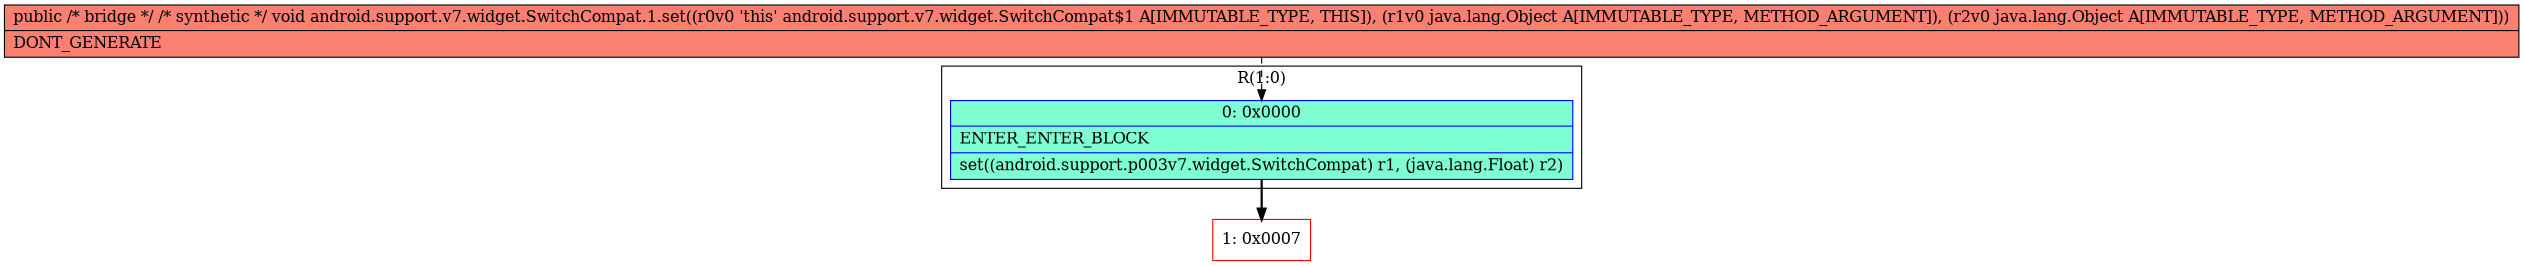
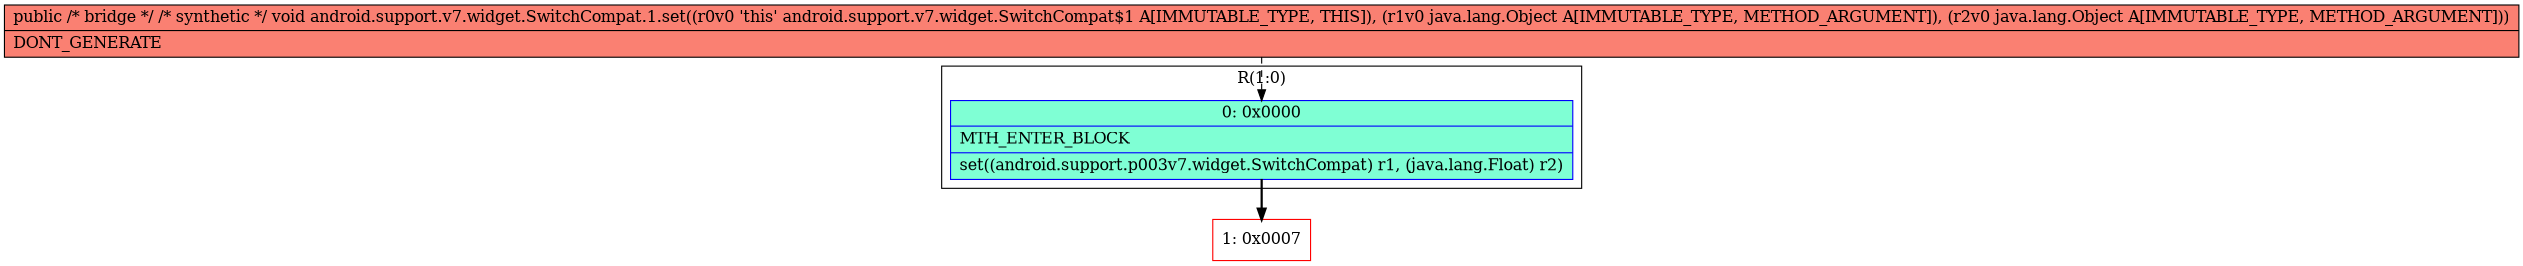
  digraph {
    node [shape=record style=filled]
-   n1 [color=blue label="{0\:\ 0x0000|ENTER_ENTER_BLOCK\l|set((android.support.p003v7.widget.SwitchCompat) r1, (java.lang.Float) r2)\l}" fillcolor=aquamarine]
+   n1 [color=blue label="{0\:\ 0x0000|MTH_ENTER_BLOCK\l|set((android.support.p003v7.widget.SwitchCompat) r1, (java.lang.Float) r2)\l}" fillcolor=aquamarine]
    n2 [color=red label="{1\:\ 0x0007}" fillcolor=white]
    n3 [label="{public \/* bridge *\/ \/* synthetic *\/ void android.support.v7.widget.SwitchCompat.1.set((r0v0 'this' android.support.v7.widget.SwitchCompat$1 A[IMMUTABLE_TYPE, THIS]), (r1v0 java.lang.Object A[IMMUTABLE_TYPE, METHOD_ARGUMENT]), (r2v0 java.lang.Object A[IMMUTABLE_TYPE, METHOD_ARGUMENT]))  | DONT_GENERATE\l}" fillcolor=salmon]
    subgraph cluster_1 {
      label="R(1:0)"
      n1
    }
    n1 -> n2 [style=bold]
    n3 -> n1 [style=dashed]
  }
